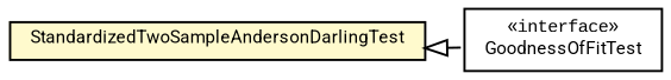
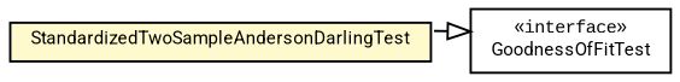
  digraph {
    nodesep=0.15
    rankdir=LR
    ranksep=0.25
    fontname="Liberation Mono"
    node [fontcolor=black fontname="Liberation Mono" fontsize=8 margin=0 shape=plaintext]
    n1 [height=0 label=<<table title="de.lmu.ifi.dbs.elki.math.statistics.tests.StandardizedTwoSampleAndersonDarlingTest" border="0" cellborder="1" cellspacing="0" cellpadding="2" bgcolor="lemonChiffon" href="StandardizedTwoSampleAndersonDarlingTest.html" target="_parent"> 		<tr><td><table border="0" cellspacing="0" cellpadding="1"> 		<tr><td align="center" balign="center"> <font face="Roboto">StandardizedTwoSampleAndersonDarlingTest</font> </td></tr> 		</table></td></tr> 		</table>> width=0]
    n2 [height=0 label=<<table title="de.lmu.ifi.dbs.elki.math.statistics.tests.GoodnessOfFitTest" border="0" cellborder="1" cellspacing="0" cellpadding="2" href="GoodnessOfFitTest.html" target="_parent"> 		<tr><td><table border="0" cellspacing="0" cellpadding="1"> 		<tr><td align="center" balign="center"> &#171;interface&#187; </td></tr> 		<tr><td align="center" balign="center"> <font face="Roboto">GoodnessOfFitTest</font> </td></tr> 		</table></td></tr> 		</table>> width=0]
-   n1 -> n2 [arrowtail=empty color=black dir=back fontname="Liberation Mono" fontsize=7 labelfontname=Roboto labelfontsize=7 style=dashed weight=9]
+   n2 -> n1 [arrowtail=empty color=black dir=back fontname="Liberation Mono" fontsize=7 labelfontname=Roboto labelfontsize=7 style=dashed weight=9]
  }
